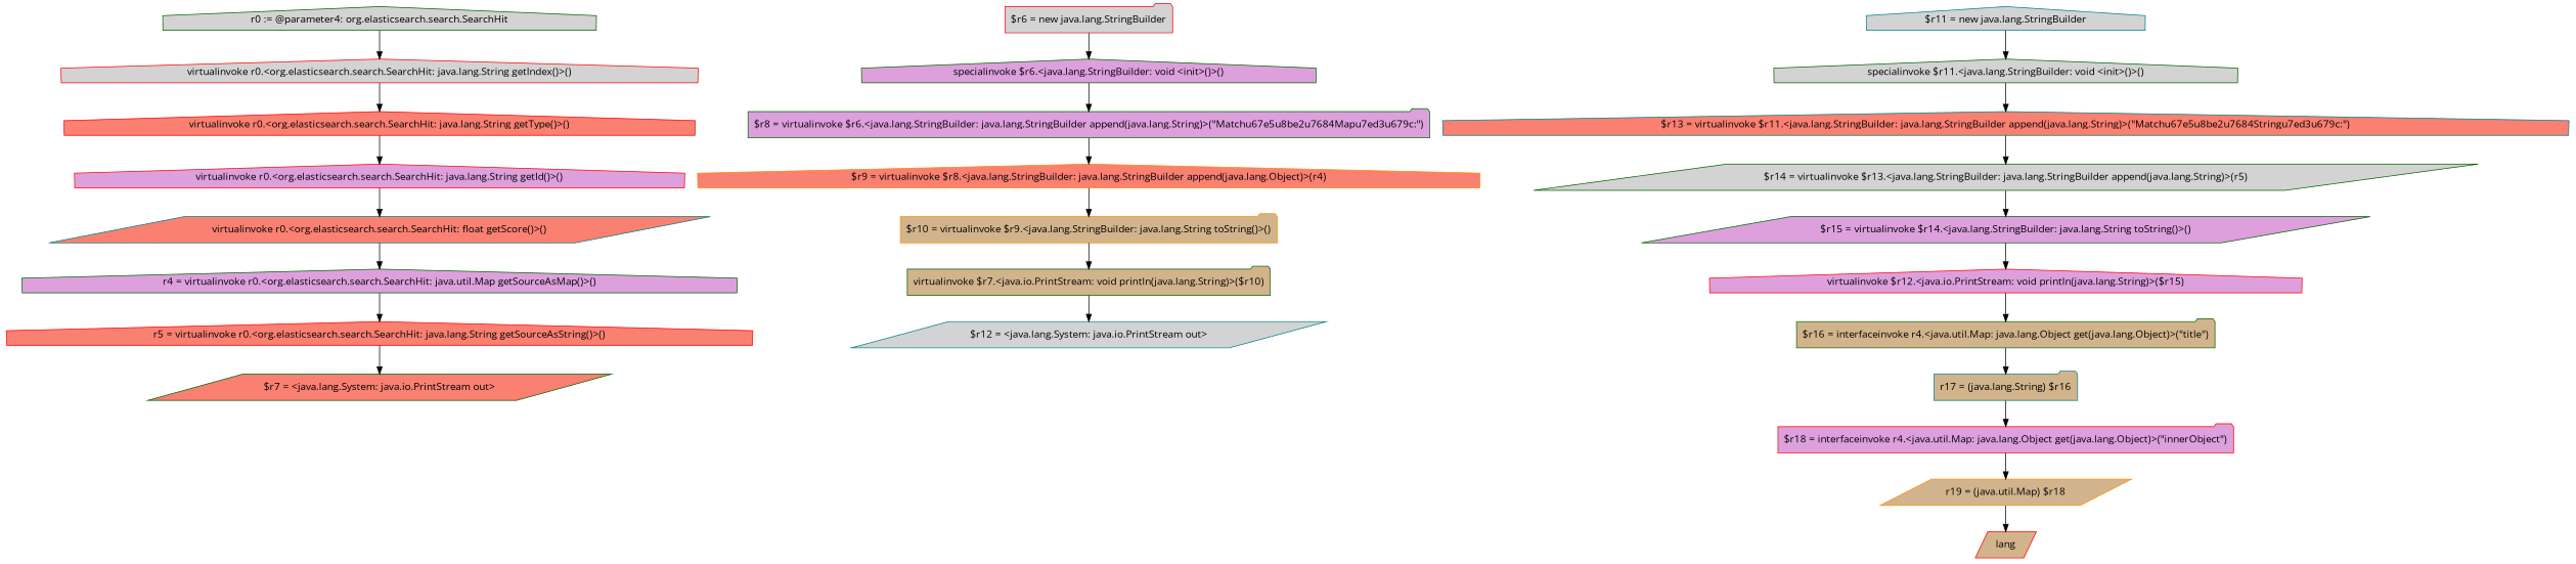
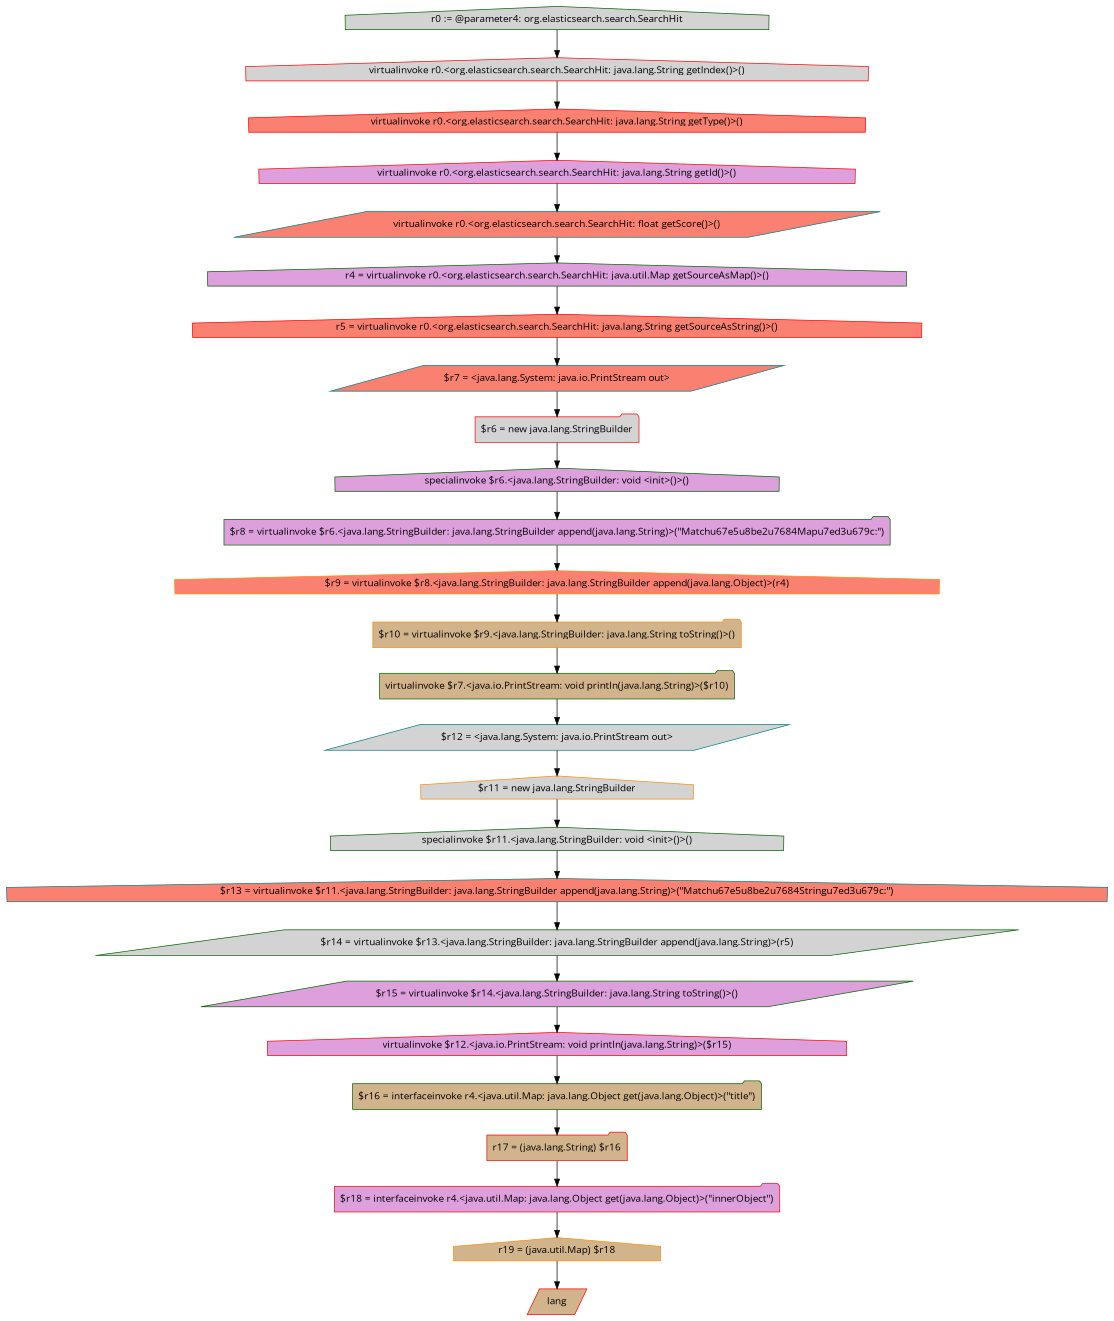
  digraph {
    fontname="Open Sans"
    node [color=darkgreen fillcolor=lightgrey fontname="Open Sans" shape=house style=filled]
    edge [fontname="Open Sans"]
    n1 [label="r0 := @parameter4: org.elasticsearch.search.SearchHit"]
    "virtualinvoke r0.<org.elasticsearch.search.SearchHit: java.lang.String getIndex()>()" [color=red]
    "virtualinvoke r0.<org.elasticsearch.search.SearchHit: java.lang.String getType()>()" [color=red fillcolor=salmon]
    "virtualinvoke r0.<org.elasticsearch.search.SearchHit: java.lang.String getId()>()" [color=red fillcolor=plum]
    "virtualinvoke r0.<org.elasticsearch.search.SearchHit: float getScore()>()" [color=teal fillcolor=salmon shape=parallelogram]
    "r4 = virtualinvoke r0.<org.elasticsearch.search.SearchHit: java.util.Map getSourceAsMap()>()" [fillcolor=plum]
    "r5 = virtualinvoke r0.<org.elasticsearch.search.SearchHit: java.lang.String getSourceAsString()>()" [color=red fillcolor=salmon]
-   "$r7 = <java.lang.System: java.io.PrintStream out>" [fillcolor=salmon shape=parallelogram]
+   "$r7 = <java.lang.System: java.io.PrintStream out>" [color=teal fillcolor=salmon shape=parallelogram]
    "$r6 = new java.lang.StringBuilder" [color=red shape=folder]
    "specialinvoke $r6.<java.lang.StringBuilder: void <init>()>()" [fillcolor=plum]
    "$r8 = virtualinvoke $r6.<java.lang.StringBuilder: java.lang.StringBuilder append(java.lang.String)>(\"Match\u67e5\u8be2\u7684Map\u7ed3\u679c:\")" [fillcolor=plum shape=folder]
    "$r9 = virtualinvoke $r8.<java.lang.StringBuilder: java.lang.StringBuilder append(java.lang.Object)>(r4)" [color=darkorange fillcolor=salmon]
    "$r10 = virtualinvoke $r9.<java.lang.StringBuilder: java.lang.String toString()>()" [color=darkorange fillcolor=tan shape=folder]
    "virtualinvoke $r7.<java.io.PrintStream: void println(java.lang.String)>($r10)" [fillcolor=tan shape=folder]
    "$r12 = <java.lang.System: java.io.PrintStream out>" [color=teal shape=parallelogram]
-   "$r11 = new java.lang.StringBuilder" [color=teal]
+   "$r11 = new java.lang.StringBuilder" [color=darkorange]
    "specialinvoke $r11.<java.lang.StringBuilder: void <init>()>()"
    "$r13 = virtualinvoke $r11.<java.lang.StringBuilder: java.lang.StringBuilder append(java.lang.String)>(\"Match\u67e5\u8be2\u7684String\u7ed3\u679c:\")" [color=teal fillcolor=salmon]
    "$r14 = virtualinvoke $r13.<java.lang.StringBuilder: java.lang.StringBuilder append(java.lang.String)>(r5)" [shape=parallelogram]
    "$r15 = virtualinvoke $r14.<java.lang.StringBuilder: java.lang.String toString()>()" [fillcolor=plum shape=parallelogram]
    "virtualinvoke $r12.<java.io.PrintStream: void println(java.lang.String)>($r15)" [color=red fillcolor=plum]
    "$r16 = interfaceinvoke r4.<java.util.Map: java.lang.Object get(java.lang.Object)>(\"title\")" [fillcolor=tan shape=folder]
-   "r17 = (java.lang.String) $r16" [color=teal fillcolor=tan shape=folder]
+   "r17 = (java.lang.String) $r16" [color=red fillcolor=tan shape=folder]
    "$r18 = interfaceinvoke r4.<java.util.Map: java.lang.Object get(java.lang.Object)>(\"innerObject\")" [color=red fillcolor=plum shape=folder]
-   "r19 = (java.util.Map) $r18" [color=darkorange fillcolor=tan shape=parallelogram]
+   "r19 = (java.util.Map) $r18" [color=darkorange fillcolor=tan]
    n26 [color=red fillcolor=tan label=lang shape=parallelogram]
    n1 -> "virtualinvoke r0.<org.elasticsearch.search.SearchHit: java.lang.String getIndex()>()"
    "virtualinvoke r0.<org.elasticsearch.search.SearchHit: java.lang.String getIndex()>()" -> "virtualinvoke r0.<org.elasticsearch.search.SearchHit: java.lang.String getType()>()"
    "virtualinvoke r0.<org.elasticsearch.search.SearchHit: java.lang.String getType()>()" -> "virtualinvoke r0.<org.elasticsearch.search.SearchHit: java.lang.String getId()>()"
    "virtualinvoke r0.<org.elasticsearch.search.SearchHit: java.lang.String getId()>()" -> "virtualinvoke r0.<org.elasticsearch.search.SearchHit: float getScore()>()"
    "virtualinvoke r0.<org.elasticsearch.search.SearchHit: float getScore()>()" -> "r4 = virtualinvoke r0.<org.elasticsearch.search.SearchHit: java.util.Map getSourceAsMap()>()"
    "r4 = virtualinvoke r0.<org.elasticsearch.search.SearchHit: java.util.Map getSourceAsMap()>()" -> "r5 = virtualinvoke r0.<org.elasticsearch.search.SearchHit: java.lang.String getSourceAsString()>()"
    "r5 = virtualinvoke r0.<org.elasticsearch.search.SearchHit: java.lang.String getSourceAsString()>()" -> "$r7 = <java.lang.System: java.io.PrintStream out>"
+   "$r7 = <java.lang.System: java.io.PrintStream out>" -> "$r6 = new java.lang.StringBuilder"
    "$r6 = new java.lang.StringBuilder" -> "specialinvoke $r6.<java.lang.StringBuilder: void <init>()>()"
    "specialinvoke $r6.<java.lang.StringBuilder: void <init>()>()" -> "$r8 = virtualinvoke $r6.<java.lang.StringBuilder: java.lang.StringBuilder append(java.lang.String)>(\"Match\u67e5\u8be2\u7684Map\u7ed3\u679c:\")"
    "$r8 = virtualinvoke $r6.<java.lang.StringBuilder: java.lang.StringBuilder append(java.lang.String)>(\"Match\u67e5\u8be2\u7684Map\u7ed3\u679c:\")" -> "$r9 = virtualinvoke $r8.<java.lang.StringBuilder: java.lang.StringBuilder append(java.lang.Object)>(r4)"
    "$r9 = virtualinvoke $r8.<java.lang.StringBuilder: java.lang.StringBuilder append(java.lang.Object)>(r4)" -> "$r10 = virtualinvoke $r9.<java.lang.StringBuilder: java.lang.String toString()>()"
    "$r10 = virtualinvoke $r9.<java.lang.StringBuilder: java.lang.String toString()>()" -> "virtualinvoke $r7.<java.io.PrintStream: void println(java.lang.String)>($r10)"
    "virtualinvoke $r7.<java.io.PrintStream: void println(java.lang.String)>($r10)" -> "$r12 = <java.lang.System: java.io.PrintStream out>"
+   "$r12 = <java.lang.System: java.io.PrintStream out>" -> "$r11 = new java.lang.StringBuilder"
    "$r11 = new java.lang.StringBuilder" -> "specialinvoke $r11.<java.lang.StringBuilder: void <init>()>()"
    "specialinvoke $r11.<java.lang.StringBuilder: void <init>()>()" -> "$r13 = virtualinvoke $r11.<java.lang.StringBuilder: java.lang.StringBuilder append(java.lang.String)>(\"Match\u67e5\u8be2\u7684String\u7ed3\u679c:\")"
    "$r13 = virtualinvoke $r11.<java.lang.StringBuilder: java.lang.StringBuilder append(java.lang.String)>(\"Match\u67e5\u8be2\u7684String\u7ed3\u679c:\")" -> "$r14 = virtualinvoke $r13.<java.lang.StringBuilder: java.lang.StringBuilder append(java.lang.String)>(r5)"
    "$r14 = virtualinvoke $r13.<java.lang.StringBuilder: java.lang.StringBuilder append(java.lang.String)>(r5)" -> "$r15 = virtualinvoke $r14.<java.lang.StringBuilder: java.lang.String toString()>()"
    "$r15 = virtualinvoke $r14.<java.lang.StringBuilder: java.lang.String toString()>()" -> "virtualinvoke $r12.<java.io.PrintStream: void println(java.lang.String)>($r15)"
    "virtualinvoke $r12.<java.io.PrintStream: void println(java.lang.String)>($r15)" -> "$r16 = interfaceinvoke r4.<java.util.Map: java.lang.Object get(java.lang.Object)>(\"title\")"
    "$r16 = interfaceinvoke r4.<java.util.Map: java.lang.Object get(java.lang.Object)>(\"title\")" -> "r17 = (java.lang.String) $r16"
    "r17 = (java.lang.String) $r16" -> "$r18 = interfaceinvoke r4.<java.util.Map: java.lang.Object get(java.lang.Object)>(\"innerObject\")"
    "$r18 = interfaceinvoke r4.<java.util.Map: java.lang.Object get(java.lang.Object)>(\"innerObject\")" -> "r19 = (java.util.Map) $r18"
    "r19 = (java.util.Map) $r18" -> n26
  }
